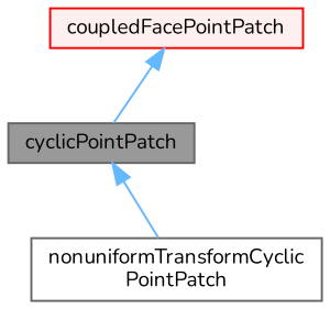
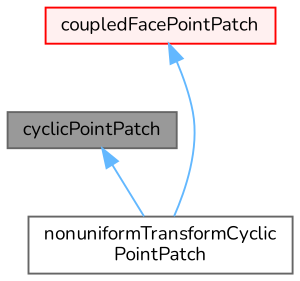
  digraph {
    fontname=Nunito
    node [color=gray40 fontname=Nunito fontsize=10 shape=box style=filled]
    edge [color=steelblue1 dir=back fontname=Nunito fontsize=10 labelfontname=Helvetica labelfontsize=10 style=solid]
    n1 [fillcolor=grey60 fontcolor=black height=0.2 label=cyclicPointPatch width=0.4]
    n2 [fillcolor=white height=0.2 label="nonuniformTransformCyclic\lPointPatch" width=0.4]
    n3 [color=red fillcolor="#FFF0F0" height=0.2 label=coupledFacePointPatch width=0.4]
    n1 -> n2
-   n3 -> n1
+   n3 -> n2
  }
